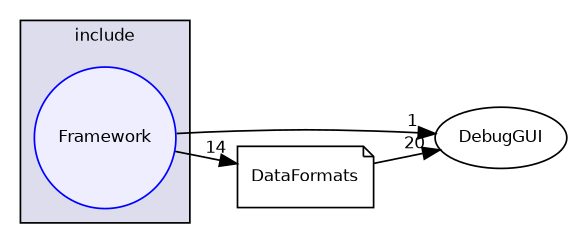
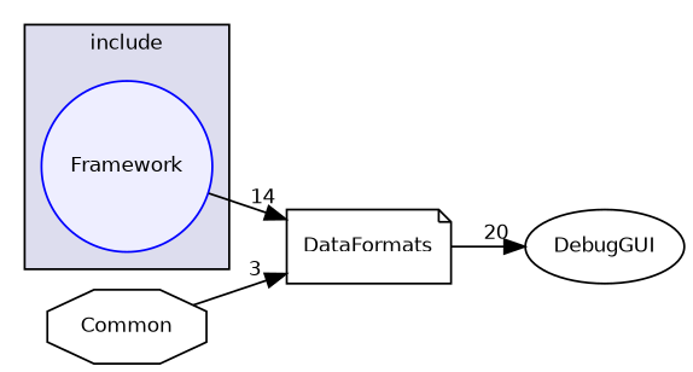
  digraph {
    compound=true
    rankdir=LR
    node [color=black fontname=Helvetica fontsize=10]
    edge [labeldistance=1.5 labelfontname=Helvetica labelfontsize=10]
    n1 [color=blue fillcolor="#eeeeff" label=Framework pencolor=black shape=circle style=filled]
    n2 [label=DebugGUI shape=ellipse]
    n3 [label=DataFormats shape=note]
+   n4 [label=Common shape=octagon]
    subgraph cluster_1 {
      bgcolor="#ddddee"
      fontname=Helvetica
      fontsize=10
      label=include
      pencolor=black
      n1
    }
-   n1 -> n2 [headlabel=1]
    n1 -> n3 [headlabel=14]
    n3 -> n2 [headlabel=20]
+   n4 -> n3 [headlabel=3]
  }
